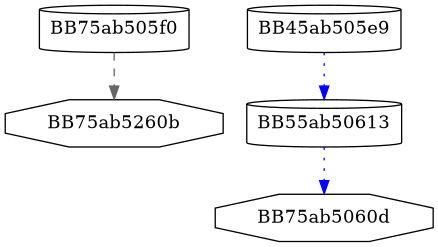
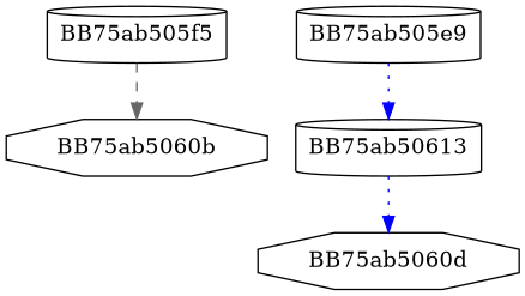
  digraph {
    splines=ortho
    node [shape=cylinder]
    edge [color=blue style=dotted]
-   BB75ab5060b [shape=octagon label=BB75ab5260b]
-   BB75ab505e9 [label=BB45ab505e9]
-   BB75ab50613 [label=BB55ab50613]
+   BB75ab5060b [shape=octagon]
+   BB75ab505e9
+   BB75ab50613
    BB75ab5060d [shape=octagon]
-   BB75ab505f5 [label=BB75ab505f0]
+   BB75ab505f5
    BB75ab505e9 -> BB75ab50613
    BB75ab50613 -> BB75ab5060d
    BB75ab505f5 -> BB75ab5060b [color=gray40 style=dashed]
  }
